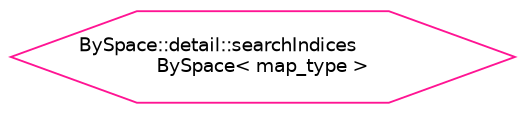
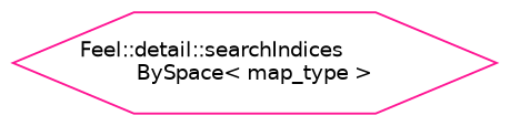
  digraph {
    rankdir=LR
-   n1 [color=deeppink fillcolor=white fontname=Helvetica fontsize=10 height=0.2 label="BySpace::detail::searchIndices\lBySpace\< map_type \>" shape=hexagon style=filled width=0.4]
+   n1 [color=deeppink fillcolor=white fontname=Helvetica fontsize=10 height=0.2 label="Feel::detail::searchIndices\lBySpace\< map_type \>" shape=hexagon style=filled width=0.4]
  }
